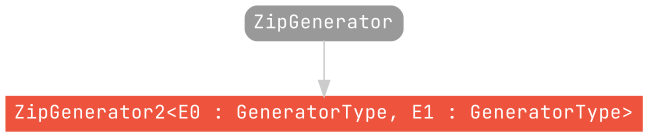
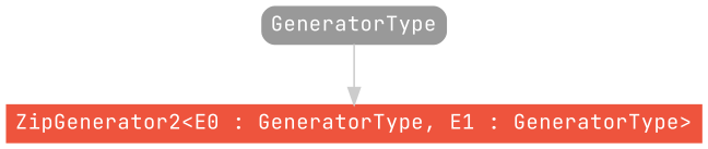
  strict digraph {
    fontname="JetBrains Mono"
    node [fontcolor=white fontname="JetBrains Mono" fontsize=12 margin="0.07,0.05" shape=box]
    "ZipGenerator2<E0 : GeneratorType, E1 : GeneratorType>" [color="#ee543d" fillcolor="#ee543d" height=0.3 style=filled]
-   GeneratorType [color="#999999" fillcolor="#999999" height=0.3 style="filled,rounded" label=ZipGenerator]
+   GeneratorType [color="#999999" fillcolor="#999999" height=0.3 style="filled,rounded"]
    subgraph sub_1 {
      rank=max
      "ZipGenerator2<E0 : GeneratorType, E1 : GeneratorType>"
    }
    GeneratorType -> "ZipGenerator2<E0 : GeneratorType, E1 : GeneratorType>" [color="#cccccc" fontname="JetBrains Mono"]
  }
